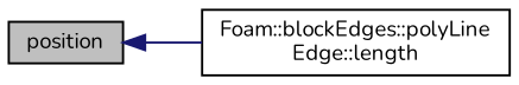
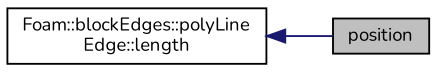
  digraph {
    rankdir=LR
    fontname=Nunito
    node [color=black fontname=Nunito fontsize=10 shape=record]
    n1 [fillcolor=grey75 fontcolor=black height=0.2 label=position style=filled width=0.4]
    n2 [height=0.2 label="Foam::blockEdges::polyLine\lEdge::length" width=0.4]
-   n1 -> n2 [color=midnightblue dir=back fontname=Nunito fontsize=10 labelfontname=Helvetica labelfontsize=10 style=solid]
+   n2 -> n1 [color=midnightblue dir=back fontname=Nunito fontsize=10 labelfontname=Helvetica labelfontsize=10 style=solid]
  }
